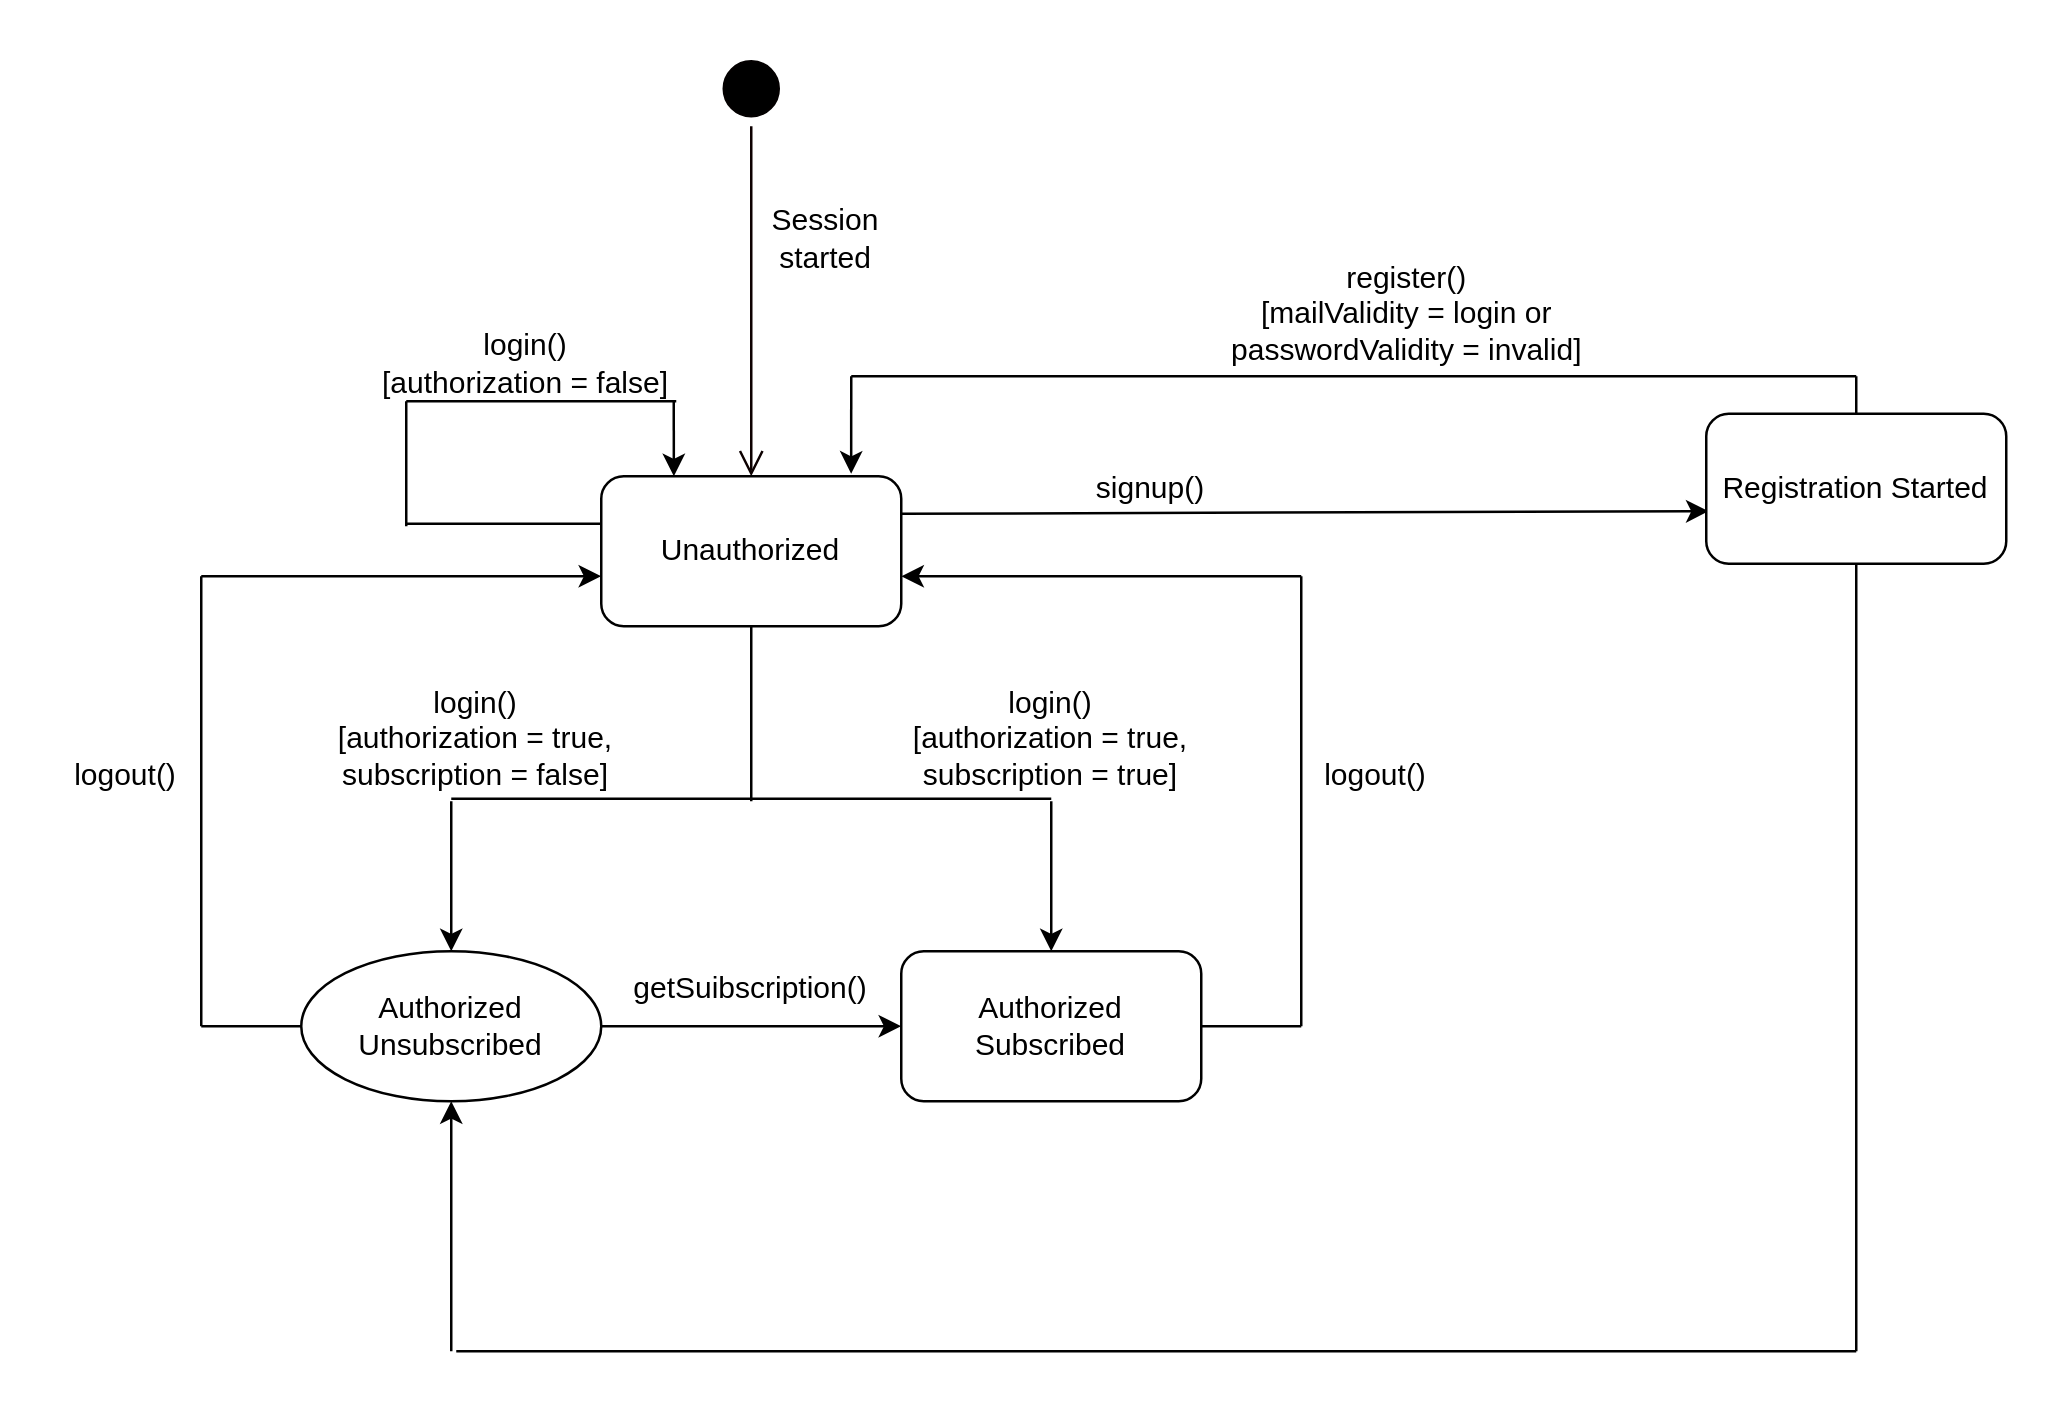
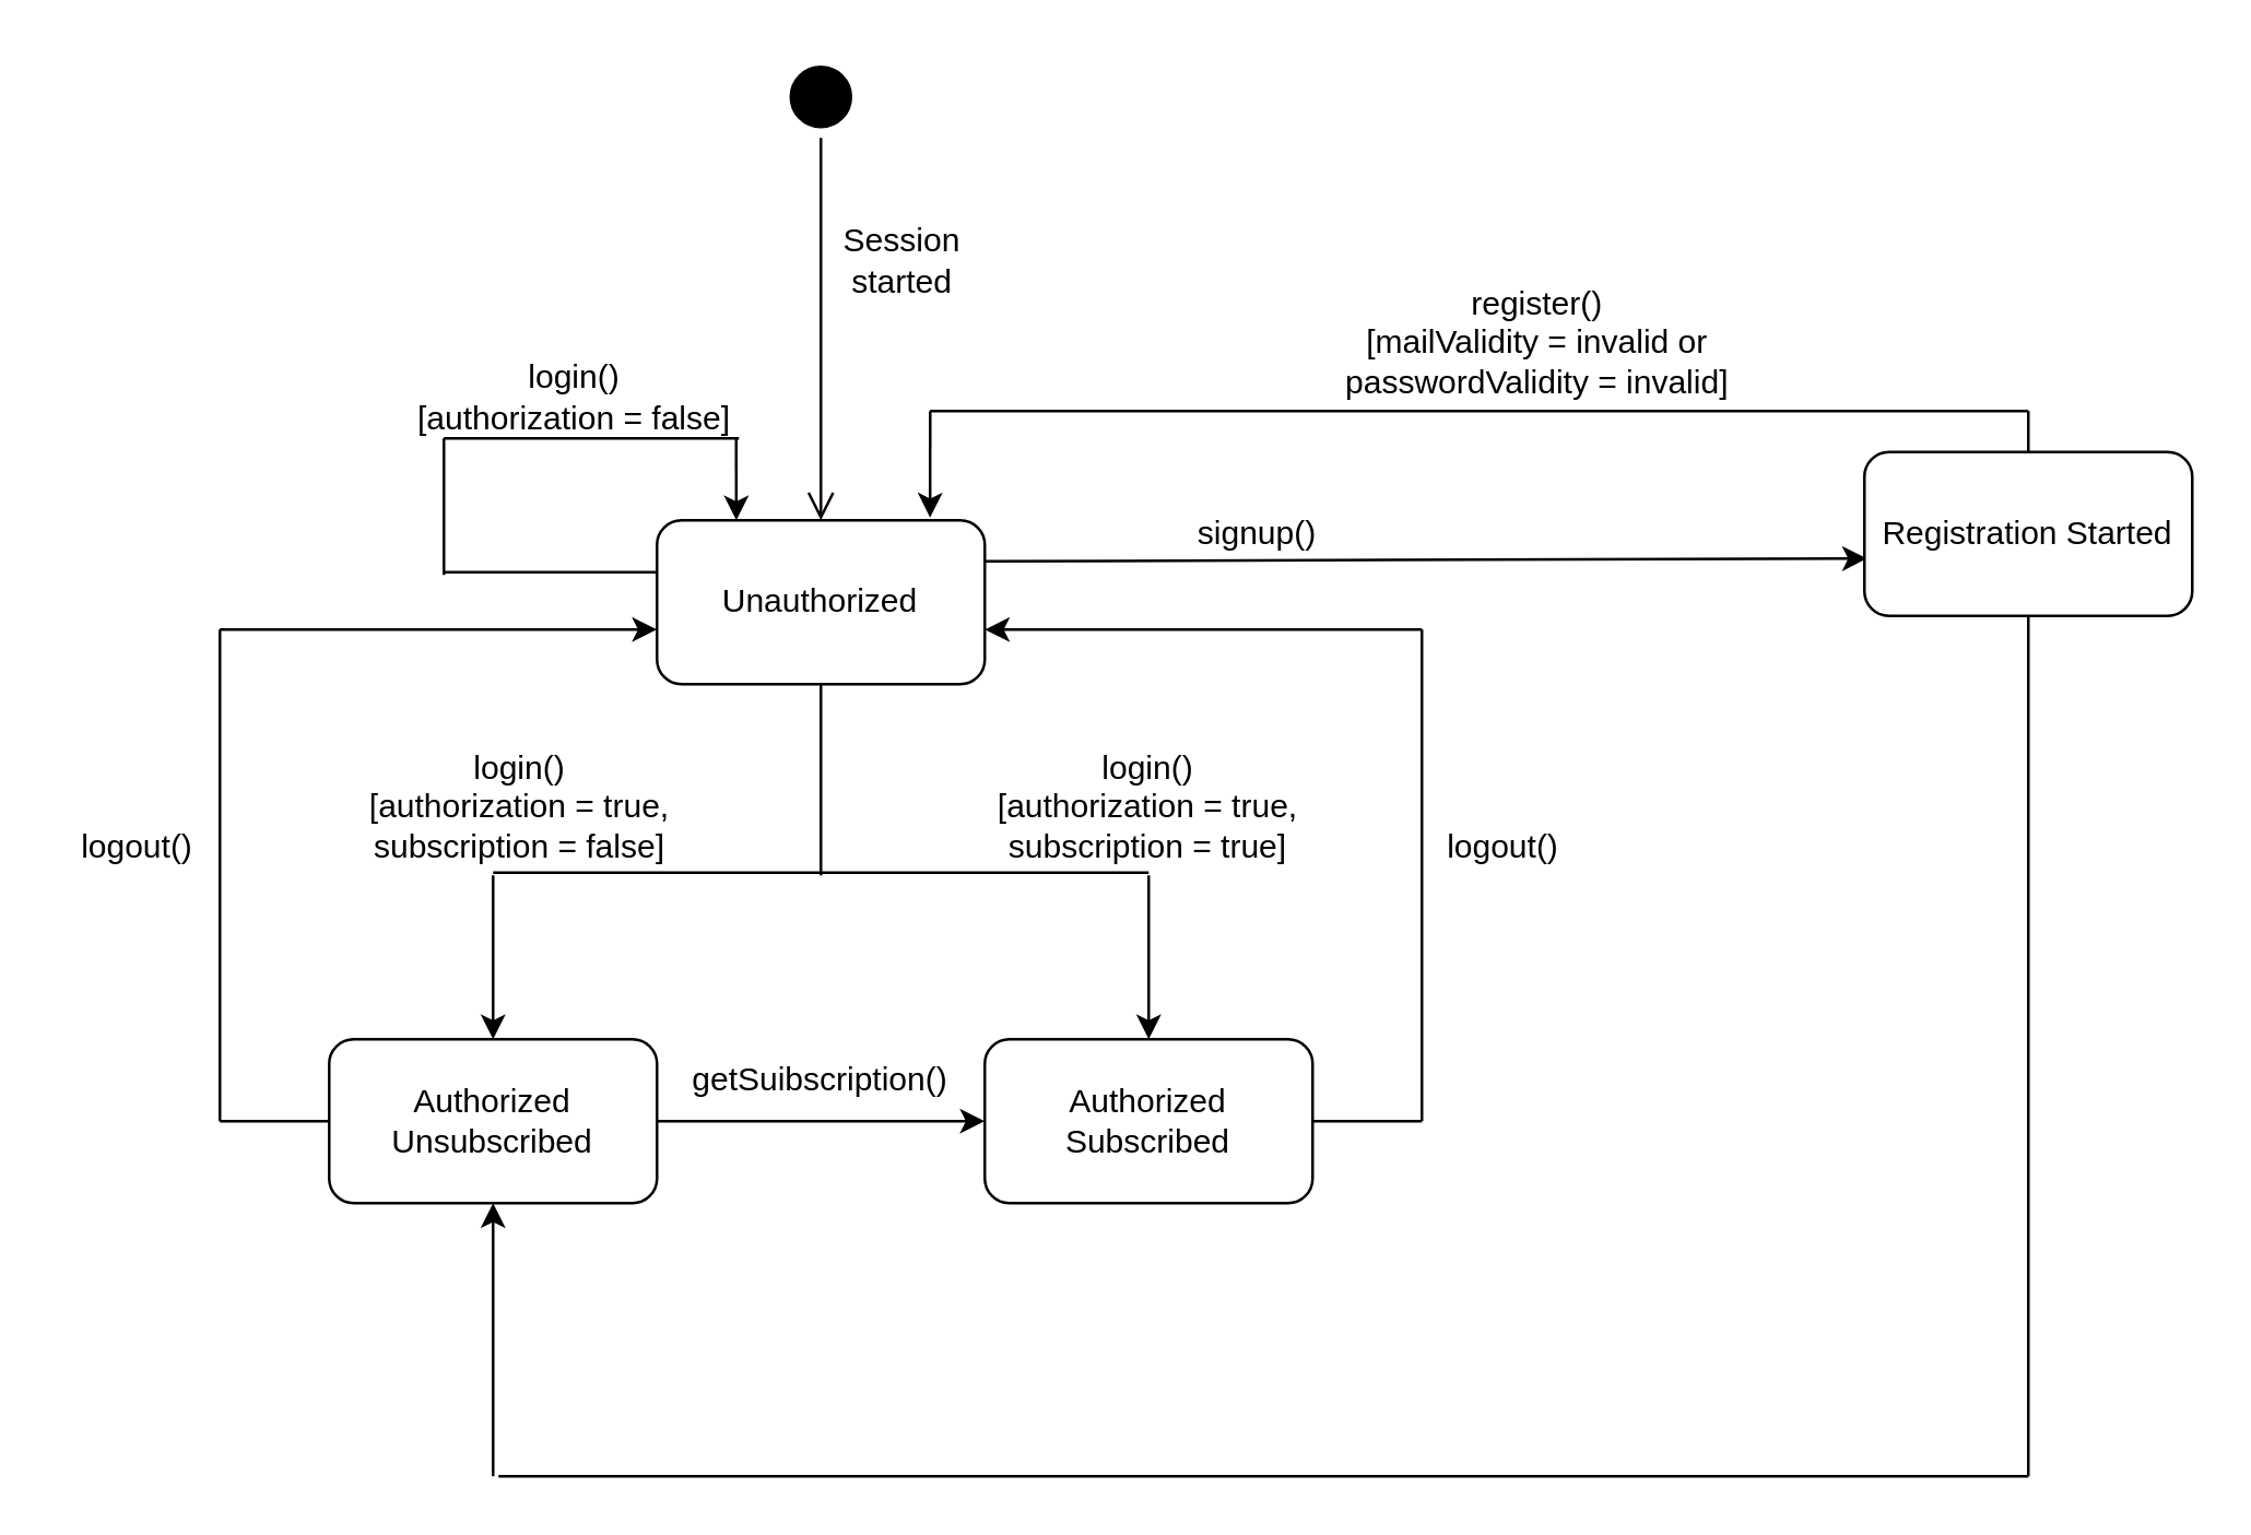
  <mxCell id="0" />
  <mxCell id="1" parent="0" />
  <mxCell id="2" value="" style="ellipse;html=1;shape=startState;fillColor=#000000;strokeColor=#030000;shadow=0;" parent="1" vertex="1"><mxGeometry x="285" y="20" width="30" height="30" as="geometry" /></mxCell>
  <mxCell id="3" value="" style="edgeStyle=orthogonalEdgeStyle;html=1;verticalAlign=bottom;endArrow=open;endSize=8;strokeColor=#0D0000;rounded=0;entryX=0.5;entryY=0;entryDx=0;entryDy=0;" parent="1" source="2" target="5" edge="1"><mxGeometry relative="1" as="geometry"><mxPoint x="240" y="225" as="targetPoint" /><Array as="points" /></mxGeometry></mxCell>
  <mxCell id="4" value="Session started" style="text;strokeColor=none;align=center;fillColor=none;html=1;verticalAlign=middle;whiteSpace=wrap;rounded=0;" parent="1" vertex="1"><mxGeometry x="300" y="80" width="60" height="30" as="geometry" /></mxCell>
  <mxCell id="5" value="Unauthorized" style="rounded=1;whiteSpace=wrap;html=1;" parent="1" vertex="1"><mxGeometry x="240" y="190" width="120" height="60" as="geometry" /></mxCell>
- <mxCell id="6" value="Authorized&lt;br&gt;Unsubscribed" style="ellipse;whiteSpace=wrap;html=1;" parent="1" vertex="1"><mxGeometry x="120" y="380" width="120" height="60" as="geometry" /></mxCell>
+ <mxCell id="6" value="Authorized&lt;br&gt;Unsubscribed" style="rounded=1;whiteSpace=wrap;html=1;" parent="1" vertex="1"><mxGeometry x="120" y="380" width="120" height="60" as="geometry" /></mxCell>
  <mxCell id="7" value="Authorized&lt;br&gt;Subscribed" style="rounded=1;whiteSpace=wrap;html=1;" parent="1" vertex="1"><mxGeometry x="360" y="380" width="120" height="60" as="geometry" /></mxCell>
  <mxCell id="8" value="" style="endArrow=none;html=1;rounded=0;exitX=0.5;exitY=1;exitDx=0;exitDy=0;" parent="1" source="5" edge="1"><mxGeometry width="50" height="50" relative="1" as="geometry"><mxPoint x="310" y="420" as="sourcePoint" /><mxPoint x="300" y="320" as="targetPoint" /></mxGeometry></mxCell>
  <mxCell id="9" value="" style="endArrow=none;html=1;rounded=0;" parent="1" edge="1"><mxGeometry width="50" height="50" relative="1" as="geometry"><mxPoint x="180" y="319" as="sourcePoint" /><mxPoint x="420" y="319" as="targetPoint" /><Array as="points"><mxPoint x="300" y="319" /></Array></mxGeometry></mxCell>
  <mxCell id="10" value="" style="endArrow=classic;html=1;rounded=0;entryX=0.5;entryY=0;entryDx=0;entryDy=0;" parent="1" target="6" edge="1"><mxGeometry width="50" height="50" relative="1" as="geometry"><mxPoint x="180" y="320" as="sourcePoint" /><mxPoint x="360" y="370" as="targetPoint" /></mxGeometry></mxCell>
  <mxCell id="11" value="" style="endArrow=classic;html=1;rounded=0;entryX=0.5;entryY=0;entryDx=0;entryDy=0;" parent="1" target="7" edge="1"><mxGeometry width="50" height="50" relative="1" as="geometry"><mxPoint x="420" y="320" as="sourcePoint" /><mxPoint x="360" y="370" as="targetPoint" /></mxGeometry></mxCell>
  <mxCell id="12" value="" style="endArrow=classic;html=1;rounded=0;exitX=1;exitY=0.5;exitDx=0;exitDy=0;entryX=0;entryY=0.5;entryDx=0;entryDy=0;" parent="1" source="6" target="7" edge="1"><mxGeometry width="50" height="50" relative="1" as="geometry"><mxPoint x="310" y="420" as="sourcePoint" /><mxPoint x="360" y="370" as="targetPoint" /></mxGeometry></mxCell>
  <mxCell id="13" value="getSuibscription()" style="text;strokeColor=none;align=center;fillColor=none;html=1;verticalAlign=middle;whiteSpace=wrap;rounded=0;" parent="1" vertex="1"><mxGeometry x="270" y="380" width="60" height="30" as="geometry" /></mxCell>
  <mxCell id="14" value="" style="endArrow=none;html=1;rounded=0;exitX=1;exitY=0.5;exitDx=0;exitDy=0;" parent="1" source="7" edge="1"><mxGeometry width="50" height="50" relative="1" as="geometry"><mxPoint x="310" y="420" as="sourcePoint" /><mxPoint x="520" y="410" as="targetPoint" /></mxGeometry></mxCell>
  <mxCell id="15" value="" style="endArrow=none;html=1;rounded=0;" parent="1" edge="1"><mxGeometry width="50" height="50" relative="1" as="geometry"><mxPoint x="520" y="410" as="sourcePoint" /><mxPoint x="520" y="230" as="targetPoint" /></mxGeometry></mxCell>
  <mxCell id="16" value="" style="endArrow=classic;html=1;rounded=0;entryX=1;entryY=0.5;entryDx=0;entryDy=0;" parent="1" edge="1"><mxGeometry width="50" height="50" relative="1" as="geometry"><mxPoint x="520" y="230" as="sourcePoint" /><mxPoint x="360" y="230" as="targetPoint" /><Array as="points"><mxPoint x="510" y="230" /><mxPoint x="440" y="230" /></Array></mxGeometry></mxCell>
  <mxCell id="17" value="logout()" style="text;strokeColor=none;align=center;fillColor=none;html=1;verticalAlign=middle;whiteSpace=wrap;rounded=0;" parent="1" vertex="1"><mxGeometry x="20" y="300" width="60" height="20" as="geometry" /></mxCell>
  <mxCell id="18" value="logout()" style="text;strokeColor=none;align=center;fillColor=none;html=1;verticalAlign=middle;whiteSpace=wrap;rounded=0;" parent="1" vertex="1"><mxGeometry x="520" y="300" width="60" height="20" as="geometry" /></mxCell>
  <mxCell id="19" value="" style="endArrow=none;html=1;rounded=0;exitX=0;exitY=0.5;exitDx=0;exitDy=0;" parent="1" source="6" edge="1"><mxGeometry width="50" height="50" relative="1" as="geometry"><mxPoint x="310" y="420" as="sourcePoint" /><mxPoint x="80" y="410" as="targetPoint" /></mxGeometry></mxCell>
  <mxCell id="20" value="" style="endArrow=none;html=1;rounded=0;" parent="1" edge="1"><mxGeometry width="50" height="50" relative="1" as="geometry"><mxPoint x="80" y="410" as="sourcePoint" /><mxPoint x="80" y="230" as="targetPoint" /></mxGeometry></mxCell>
  <mxCell id="21" value="" style="endArrow=classic;html=1;rounded=0;entryX=0;entryY=0.5;entryDx=0;entryDy=0;" parent="1" edge="1"><mxGeometry width="50" height="50" relative="1" as="geometry"><mxPoint x="80" y="230" as="sourcePoint" /><mxPoint x="240" y="230" as="targetPoint" /></mxGeometry></mxCell>
  <mxCell id="22" value="login()&lt;br&gt;[authorization = true,&lt;br&gt;subscription = false]" style="text;strokeColor=none;align=center;fillColor=none;html=1;verticalAlign=middle;whiteSpace=wrap;rounded=0;" parent="1" vertex="1"><mxGeometry x="130" y="280" width="120" height="30" as="geometry" /></mxCell>
  <mxCell id="23" value="login()&lt;br&gt;[authorization = true,&lt;br&gt;subscription = true]" style="text;strokeColor=none;align=center;fillColor=none;html=1;verticalAlign=middle;whiteSpace=wrap;rounded=0;" parent="1" vertex="1"><mxGeometry x="360" y="280" width="120" height="30" as="geometry" /></mxCell>
  <mxCell id="24" value="login()&lt;br&gt;[authorization = false]" style="text;strokeColor=none;align=center;fillColor=none;html=1;verticalAlign=middle;whiteSpace=wrap;rounded=0;" parent="1" vertex="1"><mxGeometry x="150" y="130" width="120" height="30" as="geometry" /></mxCell>
  <mxCell id="25" value="" style="endArrow=classic;html=1;rounded=0;entryX=0.242;entryY=0;entryDx=0;entryDy=0;entryPerimeter=0;" parent="1" target="5" edge="1"><mxGeometry width="50" height="50" relative="1" as="geometry"><mxPoint x="269" y="160" as="sourcePoint" /><mxPoint x="269" y="185" as="targetPoint" /></mxGeometry></mxCell>
  <mxCell id="26" value="" style="endArrow=classic;html=1;rounded=0;exitX=1;exitY=0.25;exitDx=0;exitDy=0;entryX=0.008;entryY=0.65;entryDx=0;entryDy=0;entryPerimeter=0;" parent="1" source="5" target="27" edge="1"><mxGeometry width="50" height="50" relative="1" as="geometry"><mxPoint x="30" y="130" as="sourcePoint" /><mxPoint x="30" y="205" as="targetPoint" /></mxGeometry></mxCell>
  <mxCell id="27" value="Registration Started" style="rounded=1;whiteSpace=wrap;html=1;" parent="1" vertex="1"><mxGeometry x="682" y="165" width="120" height="60" as="geometry" /></mxCell>
  <mxCell id="28" value="signup()" style="text;strokeColor=none;align=center;fillColor=none;html=1;verticalAlign=middle;whiteSpace=wrap;rounded=0;" parent="1" vertex="1"><mxGeometry x="430" y="180" width="60" height="30" as="geometry" /></mxCell>
  <mxCell id="29" value="" style="endArrow=classic;html=1;rounded=0;entryX=0.5;entryY=1;entryDx=0;entryDy=0;" parent="1" target="6" edge="1"><mxGeometry width="50" height="50" relative="1" as="geometry"><mxPoint x="180" y="540" as="sourcePoint" /><mxPoint x="230" y="430" as="targetPoint" /></mxGeometry></mxCell>
  <mxCell id="30" value="" style="endArrow=none;html=1;rounded=0;" parent="1" edge="1"><mxGeometry width="50" height="50" relative="1" as="geometry"><mxPoint x="340" y="150" as="sourcePoint" /><mxPoint x="742" y="150" as="targetPoint" /></mxGeometry></mxCell>
- <mxCell id="31" value="&lt;div&gt;register()&lt;/div&gt;&lt;div&gt;[mailValidity = login or&lt;br&gt;&lt;/div&gt;&lt;div&gt;passwordValidity = invalid]&lt;br&gt;&lt;/div&gt;" style="text;strokeColor=none;align=center;fillColor=none;html=1;verticalAlign=middle;whiteSpace=wrap;rounded=0;" parent="1" vertex="1"><mxGeometry x="490" y="110" width="145" height="30" as="geometry" /></mxCell>
+ <mxCell id="31" value="&lt;div&gt;register()&lt;/div&gt;&lt;div&gt;[mailValidity = invalid or&lt;br&gt;&lt;/div&gt;&lt;div&gt;passwordValidity = invalid]&lt;br&gt;&lt;/div&gt;" style="text;strokeColor=none;align=center;fillColor=none;html=1;verticalAlign=middle;whiteSpace=wrap;rounded=0;" parent="1" vertex="1"><mxGeometry x="490" y="110" width="145" height="30" as="geometry" /></mxCell>
  <mxCell id="32" value="" style="endArrow=none;html=1;rounded=0;exitX=0.5;exitY=0;exitDx=0;exitDy=0;" parent="1" source="27" edge="1"><mxGeometry width="50" height="50" relative="1" as="geometry"><mxPoint x="250" y="330" as="sourcePoint" /><mxPoint x="742" y="150" as="targetPoint" /></mxGeometry></mxCell>
  <mxCell id="33" value="" style="endArrow=classic;html=1;rounded=0;entryX=0.833;entryY=-0.017;entryDx=0;entryDy=0;entryPerimeter=0;" parent="1" target="5" edge="1"><mxGeometry width="50" height="50" relative="1" as="geometry"><mxPoint x="340" y="150" as="sourcePoint" /><mxPoint x="300" y="280" as="targetPoint" /></mxGeometry></mxCell>
  <mxCell id="34" value="" style="endArrow=none;html=1;rounded=0;" parent="1" edge="1"><mxGeometry width="50" height="50" relative="1" as="geometry"><mxPoint x="742" y="540" as="sourcePoint" /><mxPoint x="742" y="225" as="targetPoint" /></mxGeometry></mxCell>
  <mxCell id="35" value="" style="endArrow=none;html=1;rounded=0;" parent="1" edge="1"><mxGeometry width="50" height="50" relative="1" as="geometry"><mxPoint x="182" y="540" as="sourcePoint" /><mxPoint x="742" y="540" as="targetPoint" /></mxGeometry></mxCell>
  <mxCell id="36" value="" style="endArrow=none;html=1;rounded=0;" parent="1" edge="1"><mxGeometry width="50" height="50" relative="1" as="geometry"><mxPoint x="162" y="160" as="sourcePoint" /><mxPoint x="270" y="160" as="targetPoint" /></mxGeometry></mxCell>
  <mxCell id="37" value="" style="endArrow=none;html=1;rounded=0;" parent="1" edge="1"><mxGeometry width="50" height="50" relative="1" as="geometry"><mxPoint x="162" y="209" as="sourcePoint" /><mxPoint x="240" y="209" as="targetPoint" /></mxGeometry></mxCell>
  <mxCell id="38" value="" style="endArrow=none;html=1;rounded=0;" parent="1" edge="1"><mxGeometry width="50" height="50" relative="1" as="geometry"><mxPoint x="162" y="210" as="sourcePoint" /><mxPoint x="162" y="160" as="targetPoint" /></mxGeometry></mxCell>
